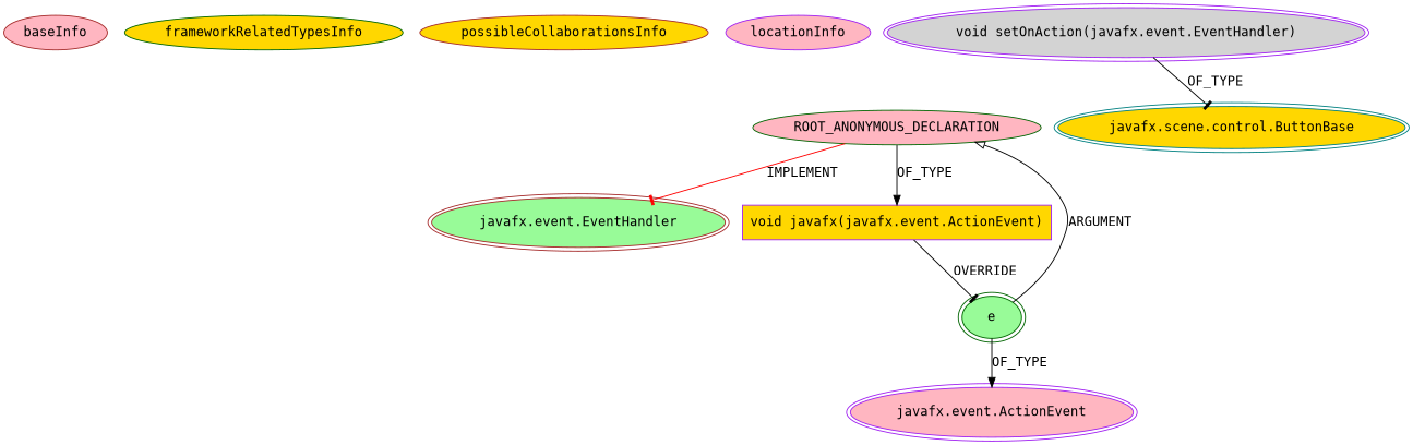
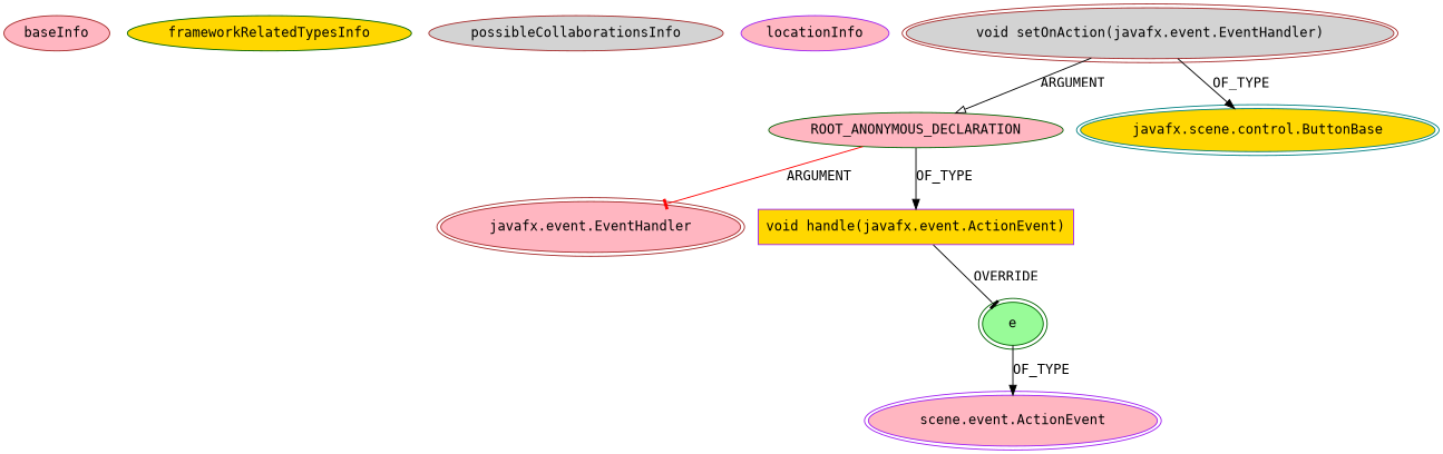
  digraph {
    fontname="DejaVu Sans Mono"
    node [color=purple fillcolor=lightpink fontname="DejaVu Sans Mono" style=filled isFrameworkType=true]
    edge [arrowhead=tee fontname="DejaVu Sans Mono"]
    baseInfo [category=extension_graph color=brown graphId=4185 isAnonymous=true possibleRelation=false isFrameworkType=""]
    frameworkRelatedTypesInfo [0="javafx.event.EventHandler" color=darkgreen fillcolor=gold isFrameworkType=""]
-   possibleCollaborationsInfo [color=brown fillcolor=gold isFrameworkType=""]
+   possibleCollaborationsInfo [color=brown fillcolor=lightgrey isFrameworkType=""]
    locationInfo [contextSignature="void start(javafx.stage.Stage)" filePath="/simonsimonsimonsimonsimon-goserver/goserver-master/GoCS/src/spielplatz/JavaFXExample.java" graphId=4185 projectName="simonsimonsimonsimonsimon-goserver" isFrameworkType=""]
    n5 [color=darkgreen isFrameworkType=false label=ROOT_ANONYMOUS_DECLARATION vertexType=ROOT_ANONYMOUS_DECLARATION]
-   n6 [color=brown fillcolor=palegreen label="javafx.event.EventHandler" peripheries=2 vertexType=FRAMEWORK_INTERFACE_TYPE]
-   n7 [fillcolor=gold isFrameworkType=false label="void javafx(javafx.event.ActionEvent)" shape=box vertexType=OVERRIDING_METHOD_DECLARATION]
+   n6 [color=brown label="javafx.event.EventHandler" peripheries=2 vertexType=FRAMEWORK_INTERFACE_TYPE]
+   n7 [fillcolor=gold isFrameworkType=false label="void handle(javafx.event.ActionEvent)" shape=box vertexType=OVERRIDING_METHOD_DECLARATION]
    n8 [color=darkgreen fillcolor=palegreen label=e peripheries=2 vertexType=PARAMETER_DECLARATION]
-   n9 [fillcolor=lightgrey label="void setOnAction(javafx.event.EventHandler)" peripheries=2 vertexType=OUTSIDE_CALL]
+   n9 [color=brown fillcolor=lightgrey label="void setOnAction(javafx.event.EventHandler)" peripheries=2 vertexType=OUTSIDE_CALL]
    n10 [color=teal fillcolor=gold label="javafx.scene.control.ButtonBase" peripheries=2 vertexType=FRAMEWORK_CLASS_TYPE]
-   n11 [label="javafx.event.ActionEvent" peripheries=2 vertexType=FRAMEWORK_CLASS_TYPE]
-   n5 -> n6 [color=red label=IMPLEMENT]
+   n11 [label="scene.event.ActionEvent" peripheries=2 vertexType=FRAMEWORK_CLASS_TYPE]
+   n5 -> n6 [color=red label=ARGUMENT]
    n5 -> n7 [arrowhead=normal label=OF_TYPE]
    n7 -> n8 [label=OVERRIDE]
    n8 -> n11 [arrowhead=normal label=OF_TYPE]
-   n8 -> n5 [arrowhead=onormal label=ARGUMENT]
-   n9 -> n10 [label=OF_TYPE]
+   n9 -> n5 [arrowhead=onormal label=ARGUMENT]
+   n9 -> n10 [arrowhead=normal label=OF_TYPE]
  }
